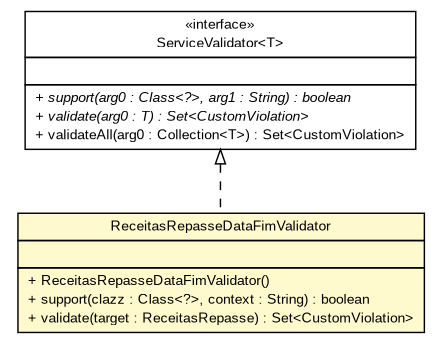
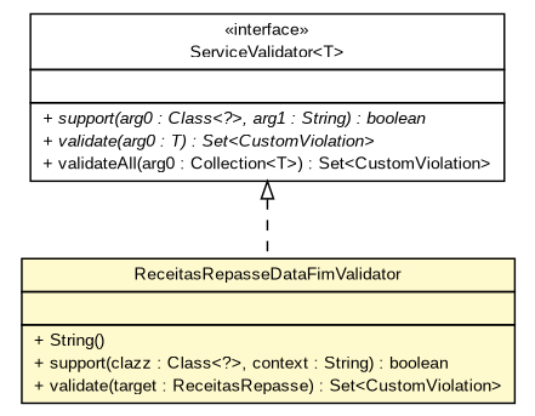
  digraph {
    nodesep=0.25
    ranksep=0.5
    node [fontcolor=black fontname=arial fontsize=10.0 shape=plaintext]
-   n1 [label=<<table title="br.gov.to.sefaz.arr.parametros.business.service.validator.ReceitasRepasseDataFimValidator" border="0" cellborder="1" cellspacing="0" cellpadding="2" port="p" bgcolor="lemonChiffon" href="./ReceitasRepasseDataFimValidator.html"> 		<tr><td><table border="0" cellspacing="0" cellpadding="1"> <tr><td align="center" balign="center"> ReceitasRepasseDataFimValidator </td></tr> 		</table></td></tr> 		<tr><td><table border="0" cellspacing="0" cellpadding="1"> <tr><td align="left" balign="left">  </td></tr> 		</table></td></tr> 		<tr><td><table border="0" cellspacing="0" cellpadding="1"> <tr><td align="left" balign="left"> + ReceitasRepasseDataFimValidator() </td></tr> <tr><td align="left" balign="left"> + support(clazz : Class&lt;?&gt;, context : String) : boolean </td></tr> <tr><td align="left" balign="left"> + validate(target : ReceitasRepasse) : Set&lt;CustomViolation&gt; </td></tr> 		</table></td></tr> 		</table>>]
+   n1 [label=<<table title="br.gov.to.sefaz.arr.parametros.business.service.validator.ReceitasRepasseDataFimValidator" border="0" cellborder="1" cellspacing="0" cellpadding="2" port="p" bgcolor="lemonChiffon" href="./ReceitasRepasseDataFimValidator.html"> 		<tr><td><table border="0" cellspacing="0" cellpadding="1"> <tr><td align="center" balign="center"> ReceitasRepasseDataFimValidator </td></tr> 		</table></td></tr> 		<tr><td><table border="0" cellspacing="0" cellpadding="1"> <tr><td align="left" balign="left">  </td></tr> 		</table></td></tr> 		<tr><td><table border="0" cellspacing="0" cellpadding="1"> <tr><td align="left" balign="left"> + String() </td></tr> <tr><td align="left" balign="left"> + support(clazz : Class&lt;?&gt;, context : String) : boolean </td></tr> <tr><td align="left" balign="left"> + validate(target : ReceitasRepasse) : Set&lt;CustomViolation&gt; </td></tr> 		</table></td></tr> 		</table>>]
    n2 [label=<<table title="br.gov.to.sefaz.business.service.validation.ServiceValidator" border="0" cellborder="1" cellspacing="0" cellpadding="2" port="p" href="http://java.sun.com/j2se/1.4.2/docs/api/br/gov/to/sefaz/business/service/validation/ServiceValidator.html"> 		<tr><td><table border="0" cellspacing="0" cellpadding="1"> <tr><td align="center" balign="center"> &#171;interface&#187; </td></tr> <tr><td align="center" balign="center"> ServiceValidator&lt;T&gt; </td></tr> 		</table></td></tr> 		<tr><td><table border="0" cellspacing="0" cellpadding="1"> <tr><td align="left" balign="left">  </td></tr> 		</table></td></tr> 		<tr><td><table border="0" cellspacing="0" cellpadding="1"> <tr><td align="left" balign="left"><font face="arial italic" point-size="10.0"> + support(arg0 : Class&lt;?&gt;, arg1 : String) : boolean </font></td></tr> <tr><td align="left" balign="left"><font face="arial italic" point-size="10.0"> + validate(arg0 : T) : Set&lt;CustomViolation&gt; </font></td></tr> <tr><td align="left" balign="left"> + validateAll(arg0 : Collection&lt;T&gt;) : Set&lt;CustomViolation&gt; </td></tr> 		</table></td></tr> 		</table>>]
    n2 -> n1 [arrowtail=empty dir=back fontname=arial fontsize=10 headport=p labelfontname=arial labelfontsize=10 style=dashed tailport=p]
  }
